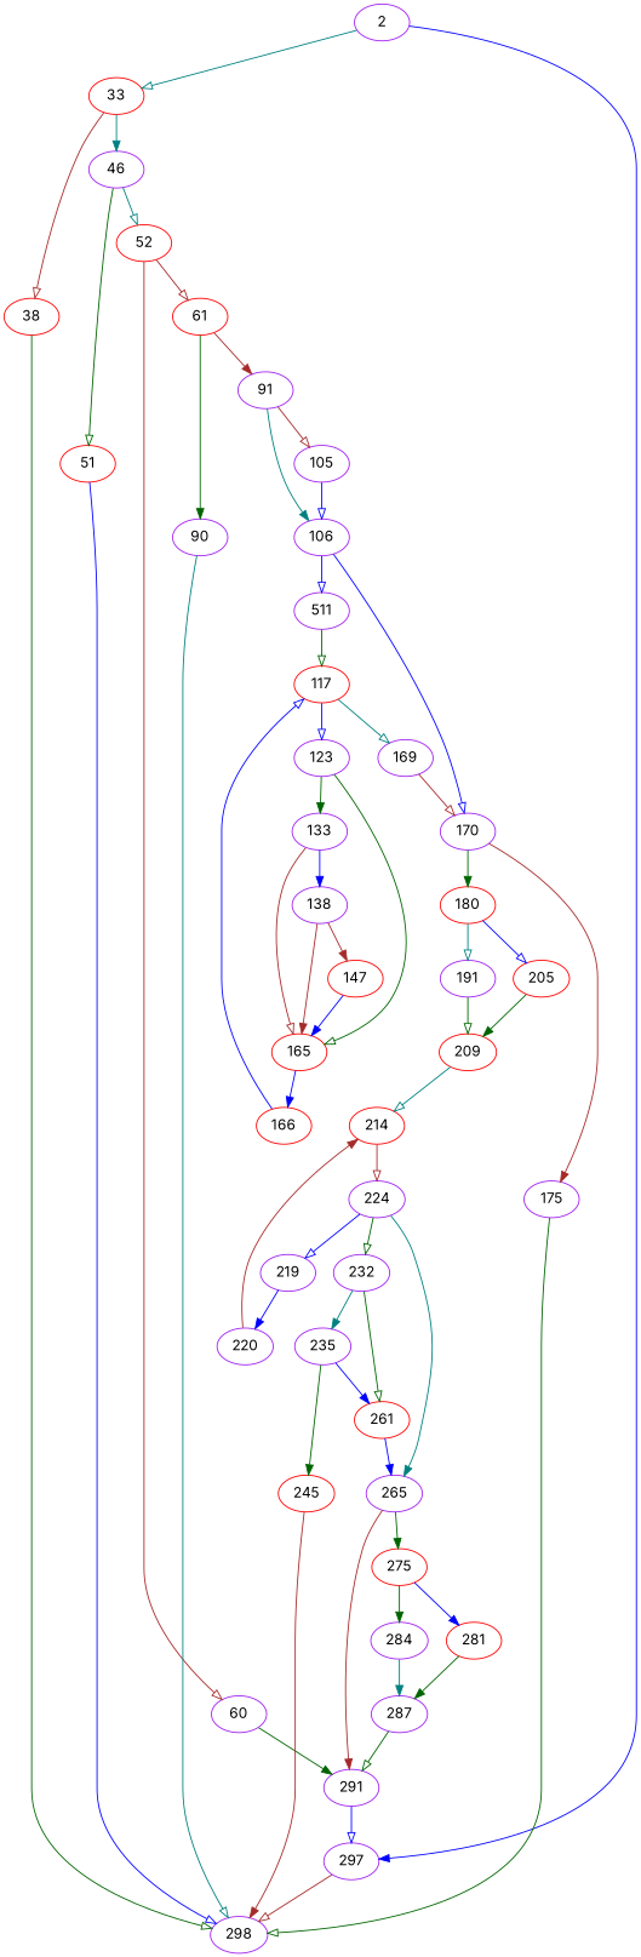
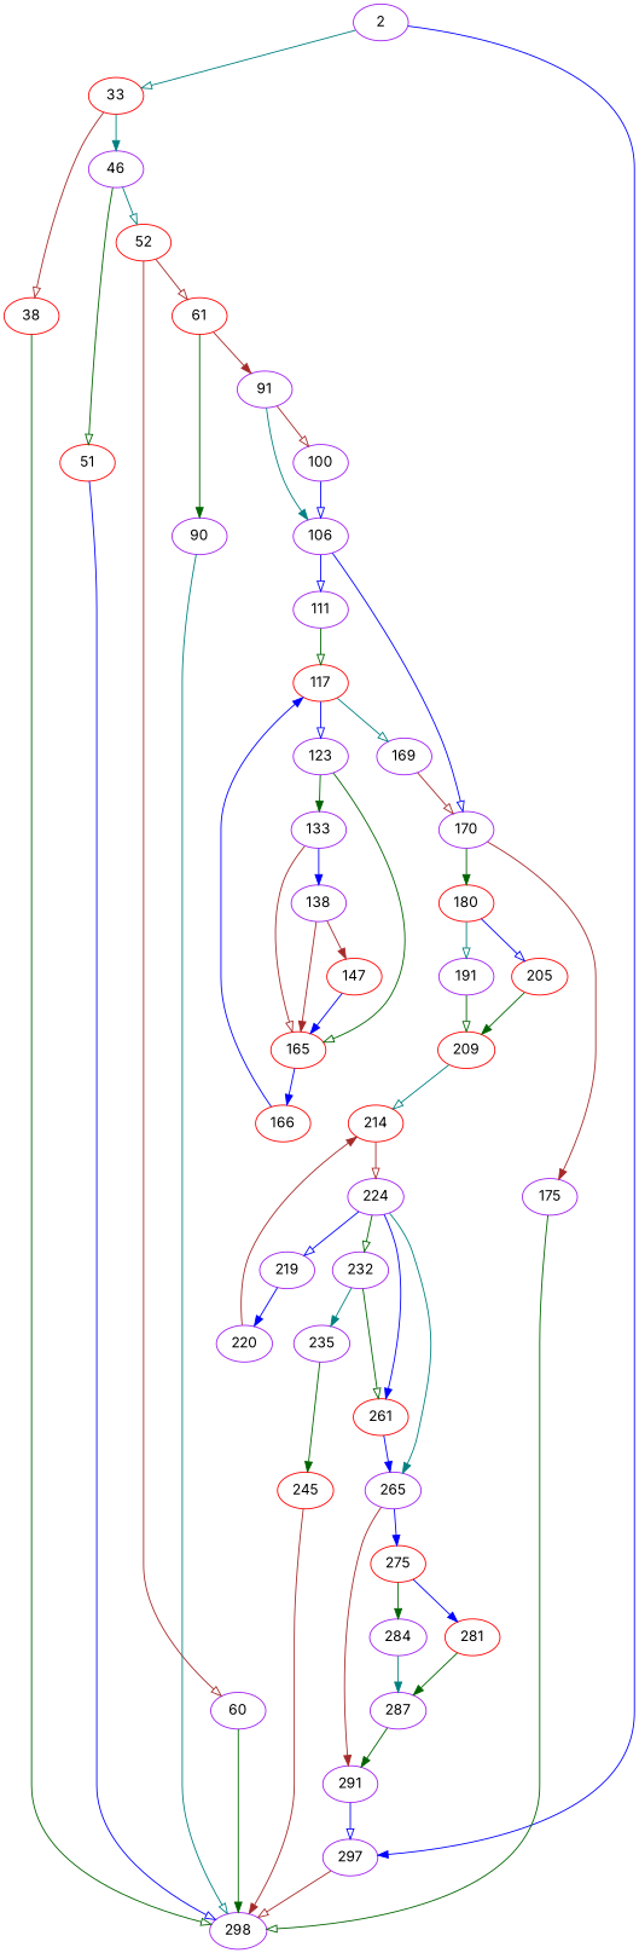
  strict digraph {
    fontname=Inter
    node [color=purple fontname=Inter]
    edge [arrowhead=onormal color=blue fontname=Inter]
    2 [entry=true]
    33 [color=red]
    297
    38 [color=red]
    46
    298
    51 [color=red]
    52 [color=red]
    60
    61 [color=red]
    90
    91
    106
-   100 [label=105]
-   111 [label=511]
+   100
+   111
    170
    117 [color=red]
    175
    180 [color=red]
    123
    169
    191
    205 [color=red]
    133
    165 [color=red]
    138
    166 [color=red]
    147 [color=red]
    209 [color=red]
    214 [color=red]
    224
    219
    220
    232
    265
    235
    261 [color=red]
    275 [color=red]
    291
    245 [color=red]
    281 [color=red]
    284
    287
    2 -> 33 [color=teal cond=true]
    2 -> 297 [arrowhead=normal cond=false]
    33 -> 38 [color=brown cond=true]
    33 -> 46 [arrowhead=normal color=teal cond=false]
    297 -> 298 [color=brown]
    38 -> 298 [color=darkgreen]
    46 -> 51 [color=darkgreen cond=true]
    46 -> 52 [color=teal cond=false]
    51 -> 298
    52 -> 60 [color=brown cond=true]
    52 -> 61 [color=brown cond=false]
-   60 -> 291 [arrowhead=normal color=darkgreen]
+   60 -> 298 [arrowhead=normal color=darkgreen]
    61 -> 90 [arrowhead=normal color=darkgreen cond=true]
    61 -> 91 [arrowhead=normal color=brown cond=false]
    90 -> 298 [color=teal]
    91 -> 106 [arrowhead=normal color=teal cond=true]
    91 -> 100 [color=brown cond=false]
    106 -> 111 [cond=true]
    106 -> 170 [cond=false]
    100 -> 106
    111 -> 117 [color=darkgreen]
    170 -> 175 [arrowhead=normal color=brown cond=true]
    170 -> 180 [arrowhead=normal color=darkgreen cond=false]
    117 -> 123 [cond=true]
    117 -> 169 [color=teal cond=false]
    175 -> 298 [color=darkgreen]
    180 -> 191 [color=teal cond=true]
    180 -> 205 [cond=false]
    123 -> 133 [arrowhead=normal color=darkgreen cond=true]
    123 -> 165 [color=darkgreen cond=false]
    169 -> 170 [color=brown]
    191 -> 209 [color=darkgreen]
    205 -> 209 [arrowhead=normal color=darkgreen]
    133 -> 165 [color=brown cond=false]
    133 -> 138 [arrowhead=normal cond=true]
    165 -> 166 [arrowhead=normal]
    138 -> 165 [arrowhead=normal color=brown cond=false]
    138 -> 147 [arrowhead=normal color=brown cond=true]
-   166 -> 117
+   166 -> 117 [arrowhead=normal]
    147 -> 165 [arrowhead=normal]
    209 -> 214 [color=teal]
    214 -> 224 [color=brown cond=false]
    224 -> 219 [cond=true]
    224 -> 232 [color=darkgreen cond=true]
    224 -> 265 [arrowhead=normal color=teal cond=false]
    219 -> 220 [arrowhead=normal]
    220 -> 214 [arrowhead=normal color=brown]
    232 -> 235 [arrowhead=normal color=teal cond=true]
    232 -> 261 [color=darkgreen cond=false]
-   265 -> 275 [arrowhead=normal color=darkgreen cond=true]
+   265 -> 275 [arrowhead=normal cond=true]
    265 -> 291 [arrowhead=normal color=brown cond=false]
-   235 -> 261 [arrowhead=normal cond=false]
+   224 -> 261 [arrowhead=normal cond=false]
    235 -> 245 [arrowhead=normal color=darkgreen cond=true]
    261 -> 265 [arrowhead=normal]
    275 -> 281 [arrowhead=normal cond=true]
    275 -> 284 [arrowhead=normal color=darkgreen cond=false]
    291 -> 297
    245 -> 298 [arrowhead=normal color=brown]
    281 -> 287 [arrowhead=normal color=darkgreen]
    284 -> 287 [arrowhead=normal color=teal]
-   287 -> 291 [color=darkgreen]
+   287 -> 291 [arrowhead=normal color=darkgreen]
  }
